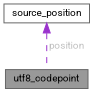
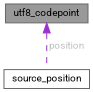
  digraph {
    fontname=Roboto
    node [color=gray40 fontname=Roboto fontsize=10 shape=box style=filled]
    n1 [fillcolor=grey60 fontcolor=black height=0.2 label=utf8_codepoint width=0.4]
    n2 [fillcolor=white height=0.2 label=source_position width=0.4]
-   n2 -> n1 [color=darkorchid3 dir=back fontcolor=grey fontname=Roboto fontsize=10 label=" position" labelfontname=Helvetica labelfontsize=10 style=dashed]
+   n1 -> n2 [color=darkorchid3 dir=back fontcolor=grey fontname=Roboto fontsize=10 label=" position" labelfontname=Helvetica labelfontsize=10 style=dashed]
  }
